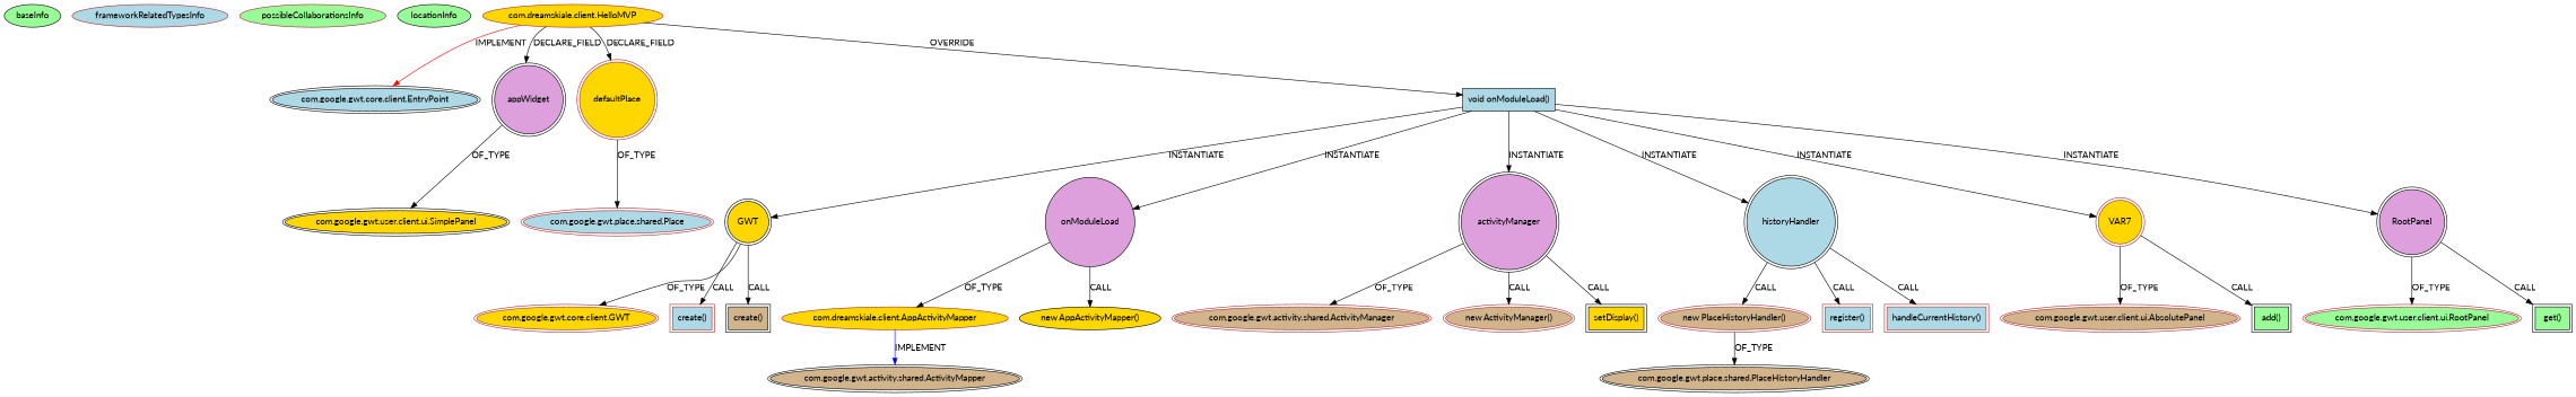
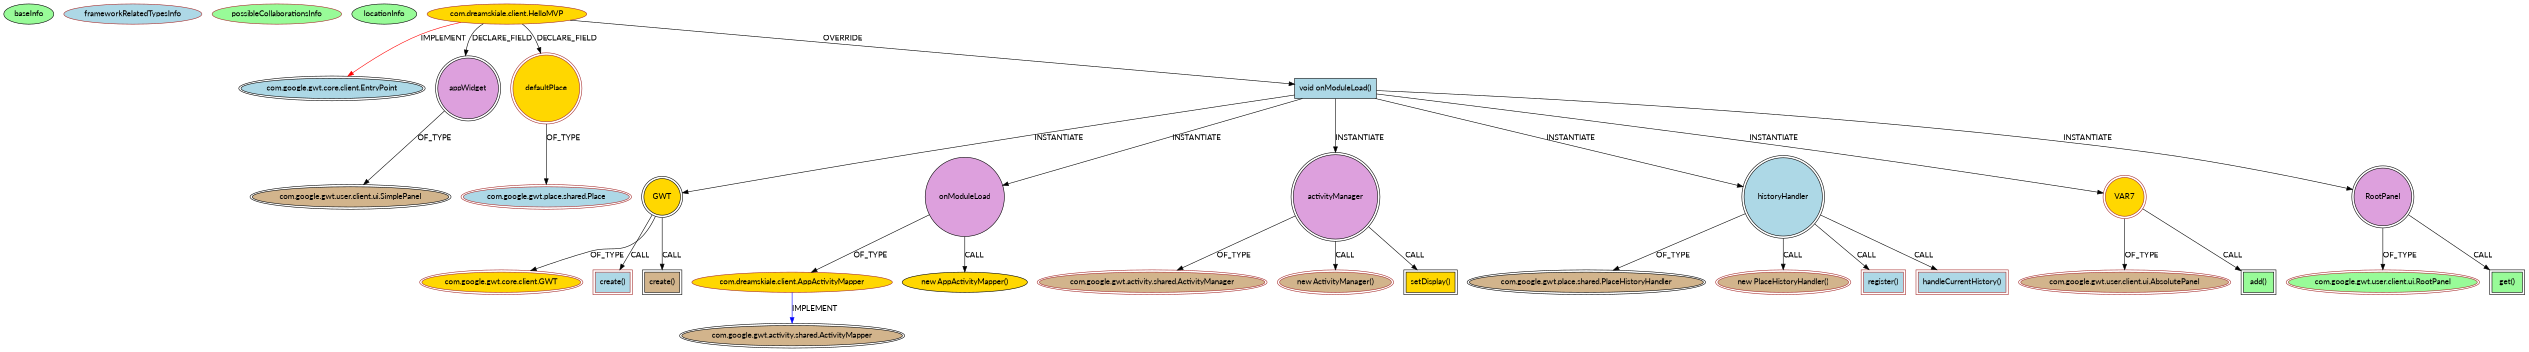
  digraph {
    fontname=Lato
    node [color=black fillcolor=gold fontname=Lato style=filled isFrameworkType=true vertexType=FRAMEWORK_CLASS_TYPE peripheries=2]
    edge [fontname=Lato]
    baseInfo [category=extension_graph fillcolor=palegreen graphId=1024 isAnonymous=false possibleRelation=true isFrameworkType="" vertexType="" peripheries=""]
    frameworkRelatedTypesInfo [0="com.google.gwt.core.client.EntryPoint" color=brown fillcolor=lightblue isFrameworkType="" vertexType="" peripheries=""]
    possibleCollaborationsInfo [0="1024~OVERRIDING_METHOD_DECLARATION-INSTANTIATION-~com.google.gwt.core.client.EntryPoint ~com.google.gwt.activity.shared.ActivityMapper ~false~false" color=brown fillcolor=palegreen isFrameworkType="" vertexType="" peripheries=""]
    locationInfo [contextSignature=HelloMVP filePath="/carlos-aguayo-html5gwthistory/html5gwthistory-master/src/com/dreamskiale/client/HelloMVP.java" fillcolor=palegreen graphId=1024 projectName="carlos-aguayo-html5gwthistory" isFrameworkType="" vertexType="" peripheries=""]
    n5 [color=brown isFrameworkType=false label="com.dreamskiale.client.HelloMVP" vertexType=ROOT_CLIENT_CLASS_DECLARATION peripheries=""]
    n6 [fillcolor=lightblue label="com.google.gwt.core.client.EntryPoint" vertexType=FRAMEWORK_INTERFACE_TYPE]
    n7 [fillcolor=plum label=appWidget shape=circle vertexType=FIELD_DECLARATION]
    n8 [color=brown label=defaultPlace shape=circle vertexType=FIELD_DECLARATION]
    n9 [fillcolor=lightblue isFrameworkType=false label="void onModuleLoad()" shape=box vertexType=OVERRIDING_METHOD_DECLARATION peripheries=""]
-   n10 [label="com.google.gwt.user.client.ui.SimplePanel"]
+   n10 [fillcolor=tan label="com.google.gwt.user.client.ui.SimplePanel"]
    n11 [color=brown fillcolor=lightblue label="com.google.gwt.place.shared.Place"]
    n12 [label=GWT shape=circle vertexType=VARIABLE_EXPRESION]
    n13 [fillcolor=plum isFrameworkType=false label=onModuleLoad shape=circle vertexType=VARIABLE_EXPRESION peripheries=""]
    n14 [fillcolor=plum label=activityManager shape=circle vertexType=VARIABLE_EXPRESION]
    n15 [fillcolor=lightblue label=historyHandler shape=circle vertexType=VARIABLE_EXPRESION]
    n16 [color=brown label=VAR7 shape=circle vertexType=VARIABLE_EXPRESION]
    n17 [fillcolor=plum label=RootPanel shape=circle vertexType=VARIABLE_EXPRESION]
    n18 [color=brown label="com.google.gwt.core.client.GWT"]
    n19 [color=brown fillcolor=lightblue label="create()" shape=box vertexType=INSIDE_CALL]
    n20 [fillcolor=tan label="create()" shape=box vertexType=INSIDE_CALL]
    n21 [color=brown isFrameworkType=false label="com.dreamskiale.client.AppActivityMapper" vertexType=REFERENCE_CLIENT_CLASS_DECLARATION peripheries=""]
    n22 [isFrameworkType=false label="new AppActivityMapper()" vertexType=CONSTRUCTOR_CALL peripheries=""]
    n23 [color=brown fillcolor=tan label="com.google.gwt.activity.shared.ActivityManager"]
    n24 [color=brown fillcolor=tan label="new ActivityManager()" vertexType=CONSTRUCTOR_CALL]
    n25 [label="setDisplay()" shape=box vertexType=INSIDE_CALL]
    n26 [fillcolor=tan label="com.google.gwt.place.shared.PlaceHistoryHandler"]
    n27 [color=brown fillcolor=tan label="new PlaceHistoryHandler()" vertexType=CONSTRUCTOR_CALL]
    n28 [color=brown fillcolor=lightblue label="register()" shape=box vertexType=INSIDE_CALL]
    n29 [color=brown fillcolor=lightblue label="handleCurrentHistory()" shape=box vertexType=INSIDE_CALL]
    n30 [color=brown fillcolor=tan label="com.google.gwt.user.client.ui.AbsolutePanel"]
    n31 [fillcolor=palegreen label="add()" shape=box vertexType=INSIDE_CALL]
    n32 [color=brown fillcolor=palegreen label="com.google.gwt.user.client.ui.RootPanel"]
    n33 [fillcolor=palegreen label="get()" shape=box vertexType=INSIDE_CALL]
    n34 [fillcolor=tan label="com.google.gwt.activity.shared.ActivityMapper" vertexType=FRAMEWORK_INTERFACE_TYPE]
    n5 -> n6 [color=red label=IMPLEMENT]
    n5 -> n7 [label=DECLARE_FIELD]
    n5 -> n8 [label=DECLARE_FIELD]
    n5 -> n9 [label=OVERRIDE]
    n7 -> n10 [label=OF_TYPE]
    n8 -> n11 [label=OF_TYPE]
    n9 -> n12 [label=INSTANTIATE]
    n9 -> n13 [label=INSTANTIATE]
    n9 -> n14 [label=INSTANTIATE]
    n9 -> n15 [label=INSTANTIATE]
    n9 -> n16 [label=INSTANTIATE]
    n9 -> n17 [label=INSTANTIATE]
    n12 -> n18 [label=OF_TYPE]
    n12 -> n19 [label=CALL]
    n12 -> n20 [label=CALL]
    n13 -> n21 [label=OF_TYPE]
    n13 -> n22 [label=CALL]
    n14 -> n23 [label=OF_TYPE]
    n14 -> n24 [label=CALL]
    n14 -> n25 [label=CALL]
-   n27 -> n26 [label=OF_TYPE]
+   n15 -> n26 [label=OF_TYPE]
    n15 -> n27 [label=CALL]
    n15 -> n28 [label=CALL]
    n15 -> n29 [label=CALL]
    n16 -> n30 [label=OF_TYPE]
    n16 -> n31 [label=CALL]
    n17 -> n32 [label=OF_TYPE]
    n17 -> n33 [label=CALL]
    n21 -> n34 [color=blue label=IMPLEMENT]
  }
